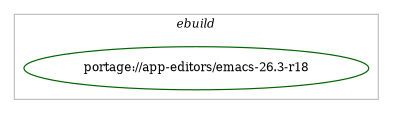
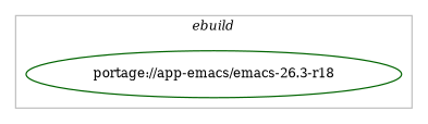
  digraph {
    compound=true
    concentrate=true
    fontname="DejaVu Serif"
    fontsize=10
    newrank=true
    rankdir=TB
    ranksep=1.5
-   n1 [color=darkgreen fontname="DejaVu Serif" fontsize=10 label="portage://app-editors/emacs-26.3-r18" width=4]
+   n1 [color=darkgreen fontname="DejaVu Serif" fontsize=10 label="portage://app-emacs/emacs-26.3-r18" width=4]
    subgraph cluster_1 {
      color=gray
      label=<<i>ebuild</i>>
      n1
    }
    subgraph cluster_2 {
      color=gray
      label=<<i>dependencies</i>>
      subgraph cluster_3 {
        color=gray
        fillcolor="#eeeeee"
        label=<<i>compile</i>>
        style=filled
      }
      subgraph cluster_4 {
        color=gray
        fillcolor="#eeeeee"
        label=<<i>compile and run</i>>
        style=filled
      }
      subgraph cluster_5 {
        color=gray
        fillcolor="#eeeeee"
        label=<<i>run</i>>
        style=filled
      }
    }
    subgraph cluster_6 {
      color=gray
      label=<<i>candidates</i>>
      rank=same
    }
  }
